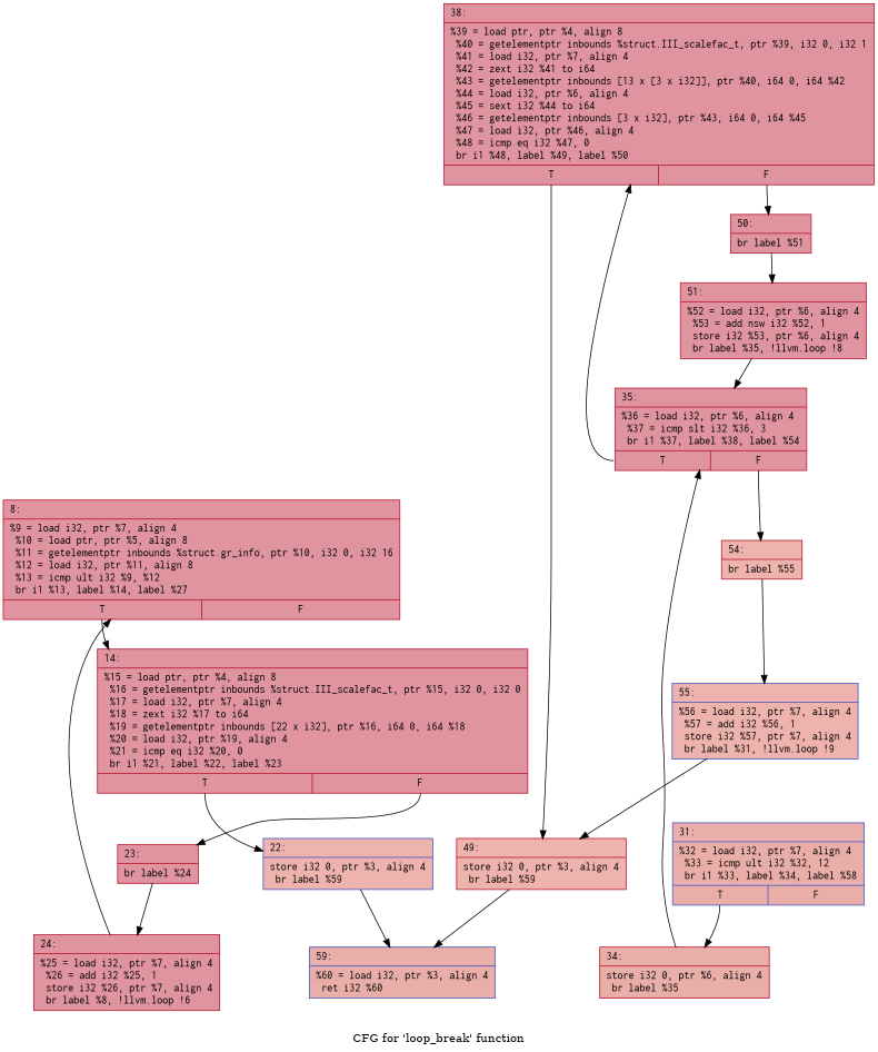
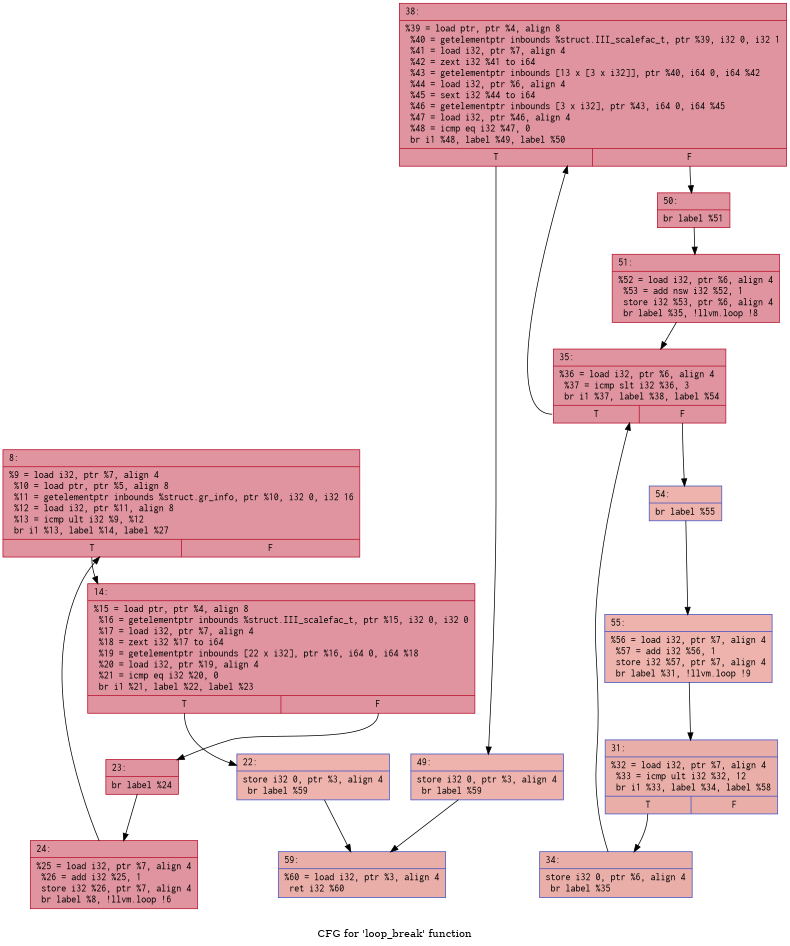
  digraph {
    label="CFG for 'loop_break' function"
    node [color="#b70d28ff" fillcolor="#b70d2870" fontname=Courier shape=record style=filled]
    n1 [label="{8:\l|  %9 = load i32, ptr %7, align 4\l  %10 = load ptr, ptr %5, align 8\l  %11 = getelementptr inbounds %struct.gr_info, ptr %10, i32 0, i32 16\l  %12 = load i32, ptr %11, align 8\l  %13 = icmp ult i32 %9, %12\l  br i1 %13, label %14, label %27\l|{<s0>T|<s1>F}}"]
    n2 [label="{14:\l|  %15 = load ptr, ptr %4, align 8\l  %16 = getelementptr inbounds %struct.III_scalefac_t, ptr %15, i32 0, i32 0\l  %17 = load i32, ptr %7, align 4\l  %18 = zext i32 %17 to i64\l  %19 = getelementptr inbounds [22 x i32], ptr %16, i64 0, i64 %18\l  %20 = load i32, ptr %19, align 4\l  %21 = icmp eq i32 %20, 0\l  br i1 %21, label %22, label %23\l|{<s0>T|<s1>F}}"]
    n3 [color="#3d50c3ff" fillcolor="#d6524470" label="{22:\l|  store i32 0, ptr %3, align 4\l  br label %59\l}"]
    n4 [label="{23:\l|  br label %24\l}"]
    n5 [color="#3d50c3ff" fillcolor="#d0473d70" label="{59:\l|  %60 = load i32, ptr %3, align 4\l  ret i32 %60\l}"]
    n6 [label="{24:\l|  %25 = load i32, ptr %7, align 4\l  %26 = add i32 %25, 1\l  store i32 %26, ptr %7, align 4\l  br label %8, !llvm.loop !6\l}"]
    n7 [color="#3d50c3ff" fillcolor="#d0473d70" label="{31:\l|  %32 = load i32, ptr %7, align 4\l  %33 = icmp ult i32 %32, 12\l  br i1 %33, label %34, label %58\l|{<s0>T|<s1>F}}"]
-   n8 [fillcolor="#d0473d70" label="{34:\l|  store i32 0, ptr %6, align 4\l  br label %35\l}"]
+   n8 [color="#3d50c3ff" fillcolor="#d0473d70" label="{34:\l|  store i32 0, ptr %6, align 4\l  br label %35\l}"]
    n9 [label="{35:\l|  %36 = load i32, ptr %6, align 4\l  %37 = icmp slt i32 %36, 3\l  br i1 %37, label %38, label %54\l|{<s0>T|<s1>F}}"]
    n10 [label="{38:\l|  %39 = load ptr, ptr %4, align 8\l  %40 = getelementptr inbounds %struct.III_scalefac_t, ptr %39, i32 0, i32 1\l  %41 = load i32, ptr %7, align 4\l  %42 = zext i32 %41 to i64\l  %43 = getelementptr inbounds [13 x [3 x i32]], ptr %40, i64 0, i64 %42\l  %44 = load i32, ptr %6, align 4\l  %45 = sext i32 %44 to i64\l  %46 = getelementptr inbounds [3 x i32], ptr %43, i64 0, i64 %45\l  %47 = load i32, ptr %46, align 4\l  %48 = icmp eq i32 %47, 0\l  br i1 %48, label %49, label %50\l|{<s0>T|<s1>F}}"]
-   n11 [fillcolor="#d6524470" label="{54:\l|  br label %55\l}"]
-   n12 [fillcolor="#d6524470" label="{49:\l|  store i32 0, ptr %3, align 4\l  br label %59\l}"]
+   n11 [color="#3d50c3ff" fillcolor="#d6524470" label="{54:\l|  br label %55\l}"]
+   n12 [color="#3d50c3ff" fillcolor="#d6524470" label="{49:\l|  store i32 0, ptr %3, align 4\l  br label %59\l}"]
    n13 [label="{50:\l|  br label %51\l}"]
    n14 [color="#3d50c3ff" fillcolor="#d6524470" label="{55:\l|  %56 = load i32, ptr %7, align 4\l  %57 = add i32 %56, 1\l  store i32 %57, ptr %7, align 4\l  br label %31, !llvm.loop !9\l}"]
    n15 [label="{51:\l|  %52 = load i32, ptr %6, align 4\l  %53 = add nsw i32 %52, 1\l  store i32 %53, ptr %6, align 4\l  br label %35, !llvm.loop !8\l}"]
    n1 -> n2 [tailport=s0]
    n2 -> n3 [tailport=s0]
    n2 -> n4 [tailport=s1]
    n3 -> n5
    n4 -> n6
    n6 -> n1
    n7 -> n8 [tailport=s0]
    n8 -> n9
    n9 -> n10 [tailport=s0]
    n9 -> n11 [tailport=s1]
    n10 -> n12 [tailport=s0]
    n10 -> n13 [tailport=s1]
    n11 -> n14
    n12 -> n5
    n13 -> n15
-   n14 -> n12
+   n14 -> n7
    n15 -> n9
  }
